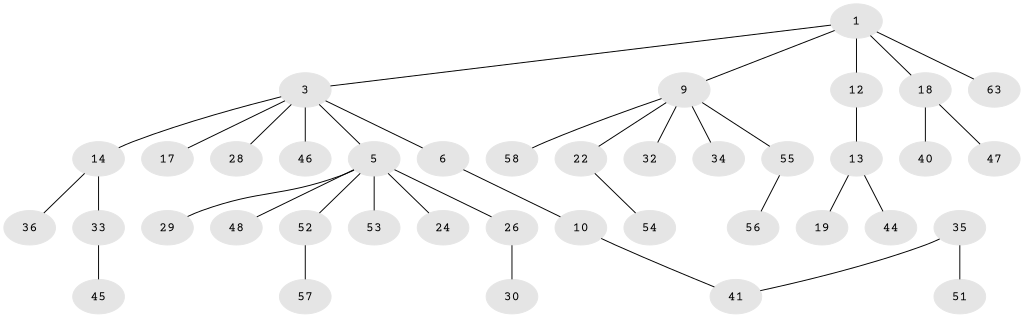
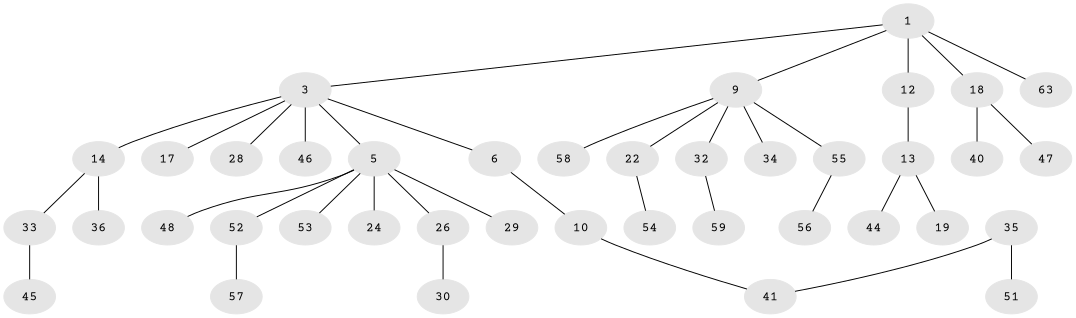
  graph {
    fontname="Courier Prime"
    node [color=gray90 fontname="Courier Prime" style=filled]
    edge [fontname="Courier Prime"]
    1 [super="+2"]
    3 [super="+4"]
    9 [super="+11+27"]
    12
    18 [super="+38"]
    63 [super="+76"]
    5 [super="+39+7+31"]
    6 [super="+8+20+72"]
    14 [super="+16+23"]
    17
    n11 [label=28]
    46
    22
    32
    34
    55
    58 [super="+77"]
    13 [super="+78"]
    40
    47 [super="+70"]
    24
    26
    29
    48
    52 [super="+65"]
    53
    10
    33 [super="+62"]
    36 [super="+37"]
    30
    57 [super="+60+61+67"]
    41
    54
+   59 [super="+81"]
    56
    35 [super="+49"]
    51
    19
    44
    45
    1 -- 3
    1 -- 9
    1 -- 12
    1 -- 18
    1 -- 63
    3 -- 5
    3 -- 6
    3 -- 14
    3 -- 17
    3 -- n11
    3 -- 46
    9 -- 22
    9 -- 32
    9 -- 34
    9 -- 55
    9 -- 58
    12 -- 13
    18 -- 40
    18 -- 47
    5 -- 24
    5 -- 26
    5 -- 29
    5 -- 48
    5 -- 52
    5 -- 53
    6 -- 10
    14 -- 33
    14 -- 36
    22 -- 54
+   32 -- 59
    55 -- 56
    13 -- 19
    13 -- 44
    26 -- 30
    52 -- 57
    10 -- 41
    33 -- 45
    35 -- 41
    35 -- 51
  }
